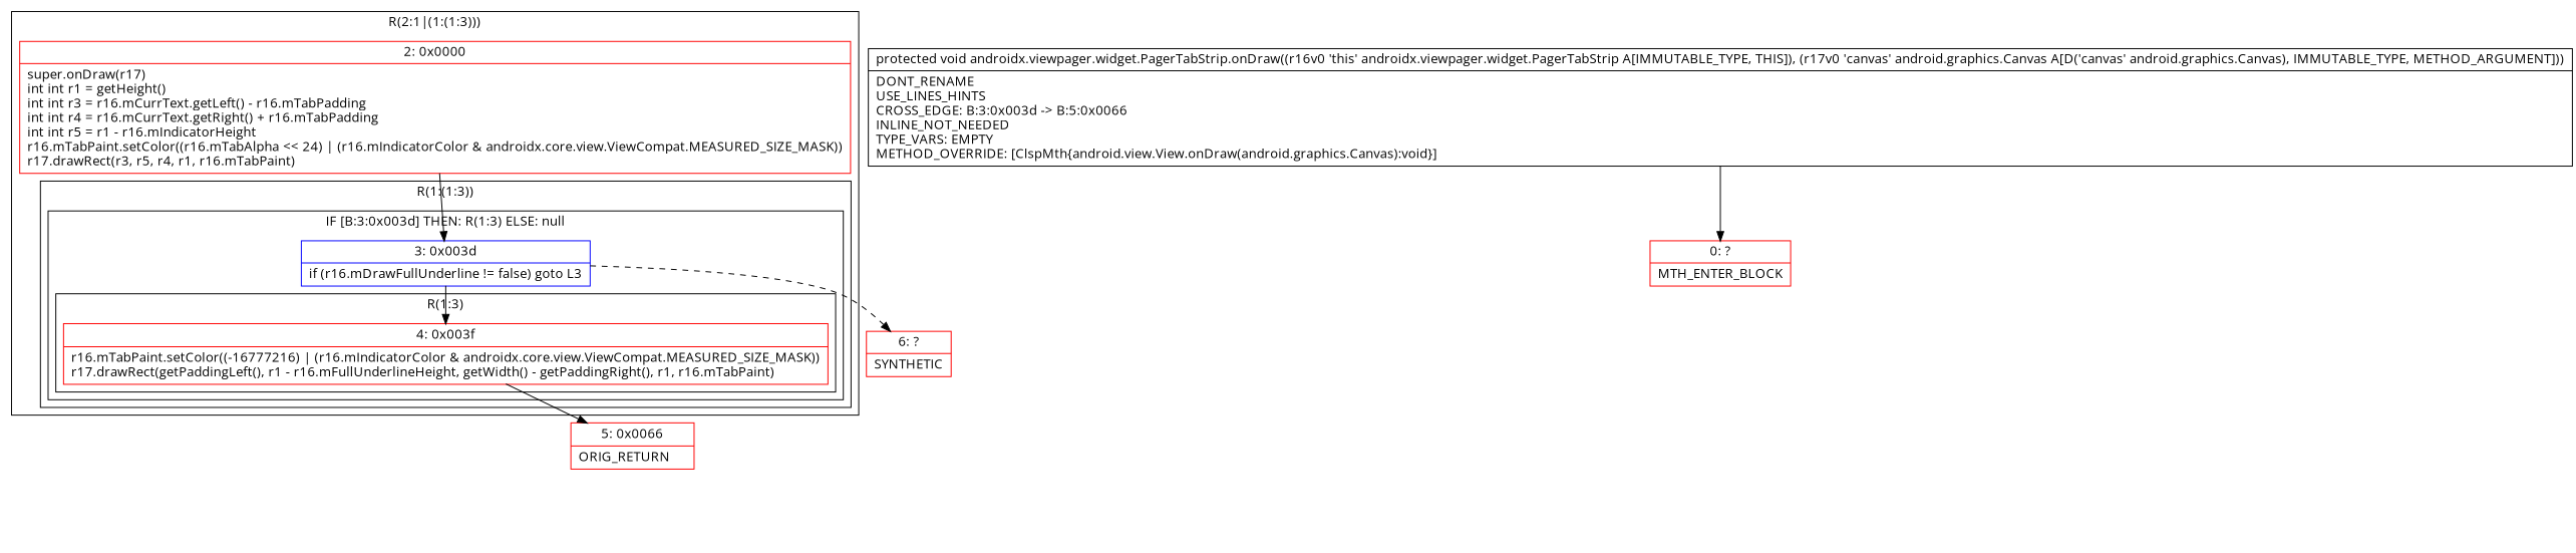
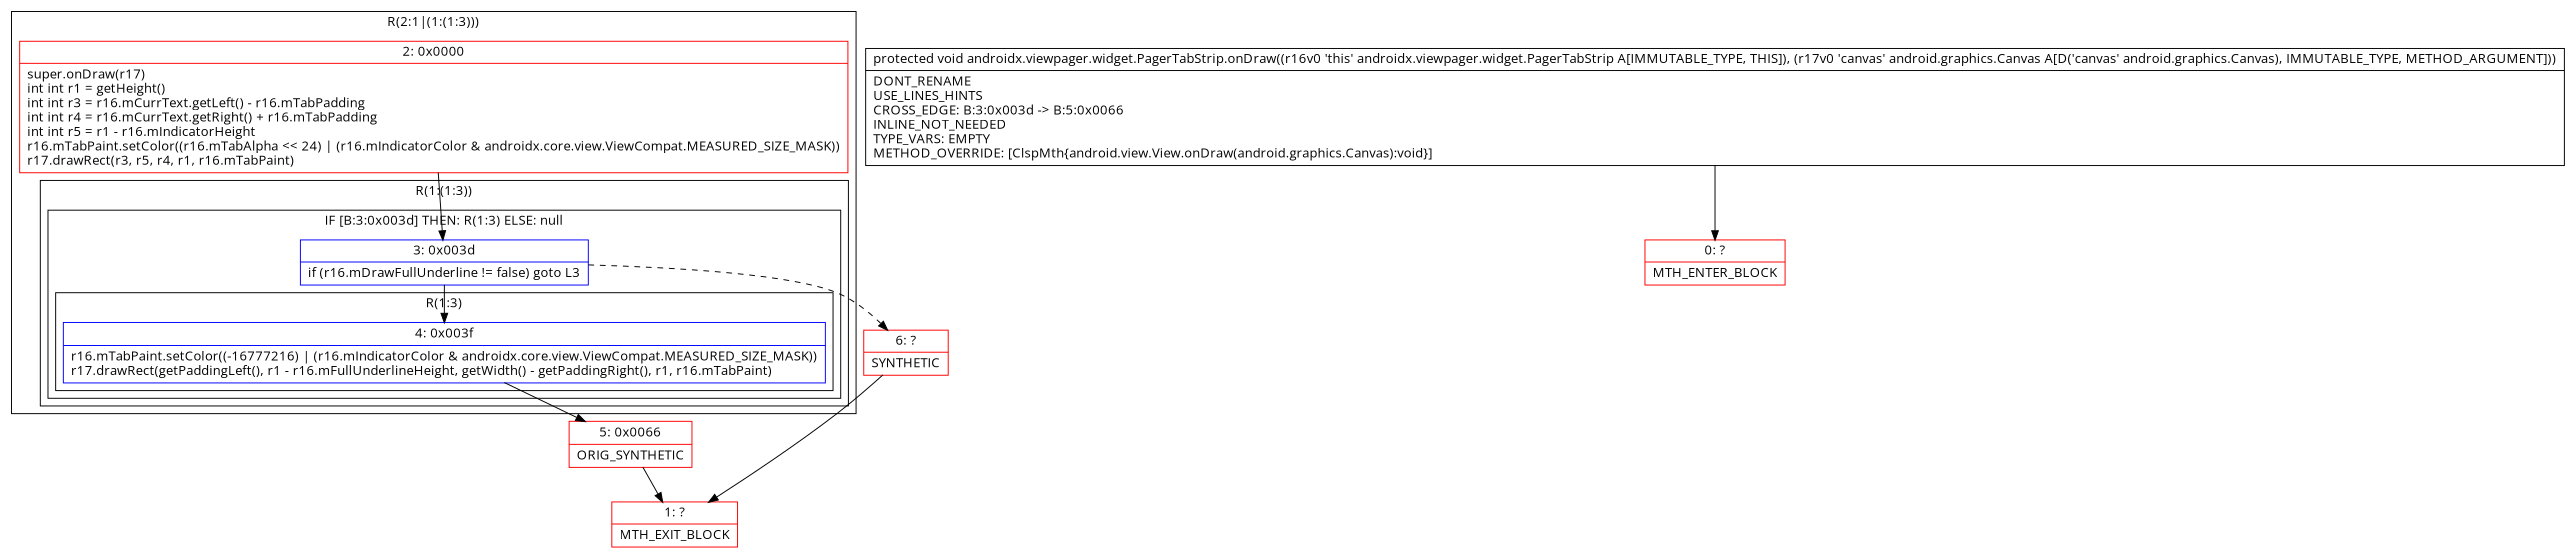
  digraph {
    fontname="Open Sans"
    node [color=red fontname="Open Sans" shape=record]
    edge [fontname="Open Sans"]
-   n1 [label="{4\:\ 0x003f|r16.mTabPaint.setColor((\-16777216) \| (r16.mIndicatorColor & androidx.core.view.ViewCompat.MEASURED_SIZE_MASK))\lr17.drawRect(getPaddingLeft(), r1 \- r16.mFullUnderlineHeight, getWidth() \- getPaddingRight(), r1, r16.mTabPaint)\l}"]
+   n1 [color=blue label="{4\:\ 0x003f|r16.mTabPaint.setColor((\-16777216) \| (r16.mIndicatorColor & androidx.core.view.ViewCompat.MEASURED_SIZE_MASK))\lr17.drawRect(getPaddingLeft(), r1 \- r16.mFullUnderlineHeight, getWidth() \- getPaddingRight(), r1, r16.mTabPaint)\l}"]
    n2 [color=blue label="{3\:\ 0x003d|if (r16.mDrawFullUnderline != false) goto L3\l}"]
    n3 [label="{2\:\ 0x0000|super.onDraw(r17)\lint int r1 = getHeight()\lint int r3 = r16.mCurrText.getLeft() \- r16.mTabPadding\lint int r4 = r16.mCurrText.getRight() + r16.mTabPadding\lint int r5 = r1 \- r16.mIndicatorHeight\lr16.mTabPaint.setColor((r16.mTabAlpha \<\< 24) \| (r16.mIndicatorColor & androidx.core.view.ViewCompat.MEASURED_SIZE_MASK))\lr17.drawRect(r3, r5, r4, r1, r16.mTabPaint)\l}"]
-   n4 [label="{5\:\ 0x0066|ORIG_RETURN\l}"]
+   n4 [label="{5\:\ 0x0066|ORIG_SYNTHETIC\l}"]
    n5 [label="{6\:\ ?|SYNTHETIC\l}"]
+   n6 [label="{1\:\ ?|MTH_EXIT_BLOCK\l}"]
    n7 [label="{0\:\ ?|MTH_ENTER_BLOCK\l}"]
    n8 [label="{protected void androidx.viewpager.widget.PagerTabStrip.onDraw((r16v0 'this' androidx.viewpager.widget.PagerTabStrip A[IMMUTABLE_TYPE, THIS]), (r17v0 'canvas' android.graphics.Canvas A[D('canvas' android.graphics.Canvas), IMMUTABLE_TYPE, METHOD_ARGUMENT]))  | DONT_RENAME\lUSE_LINES_HINTS\lCROSS_EDGE: B:3:0x003d \-\> B:5:0x0066\lINLINE_NOT_NEEDED\lTYPE_VARS: EMPTY\lMETHOD_OVERRIDE: [ClspMth\{android.view.View.onDraw(android.graphics.Canvas):void\}]\l}" color=""]
    subgraph cluster_1 {
      label="R(2:1|(1:(1:3)))"
      n3
      subgraph cluster_2 {
        label="R(1:(1:3))"
        subgraph cluster_3 {
          label="IF [B:3:0x003d] THEN: R(1:3) ELSE: null"
          n2
          subgraph cluster_4 {
            label="R(1:3)"
            n1
          }
        }
      }
    }
    n1 -> n4
    n2 -> n1
    n2 -> n5 [style=dashed]
    n3 -> n2
+   n4 -> n6
+   n5 -> n6
    n8 -> n7
  }
